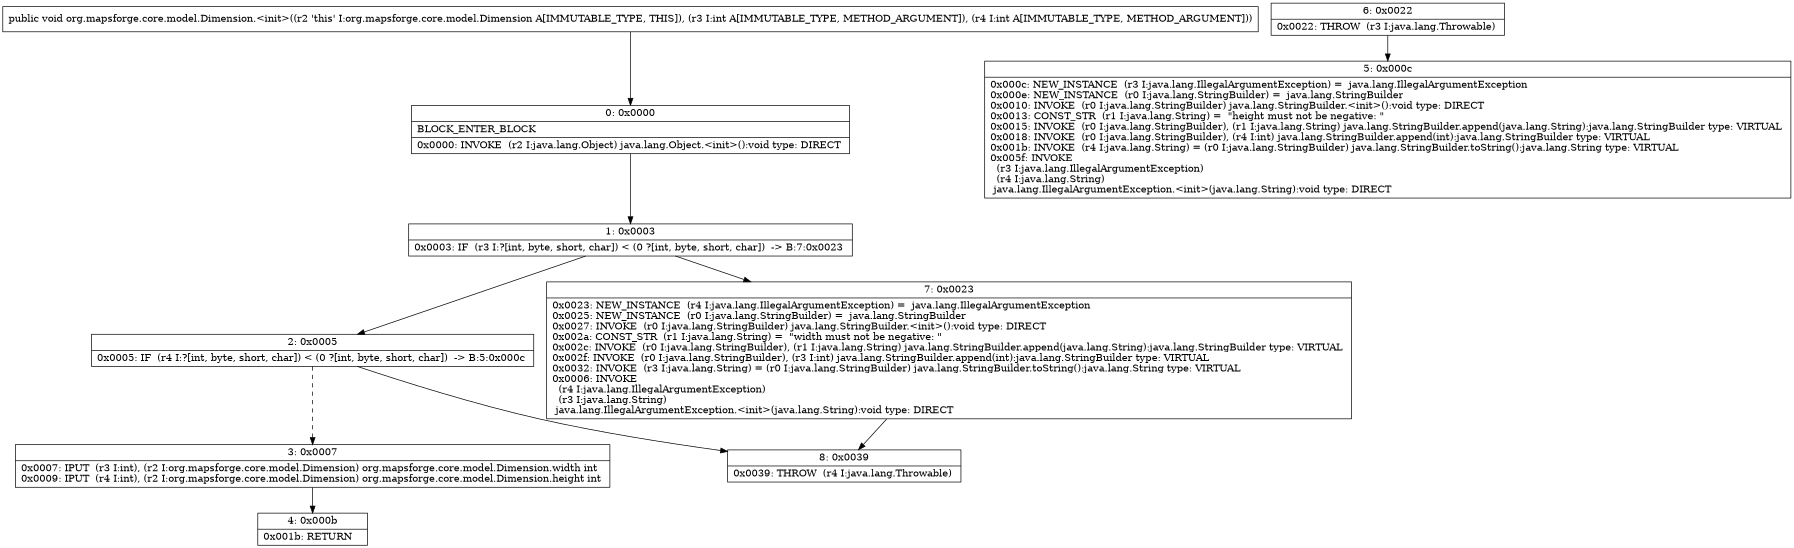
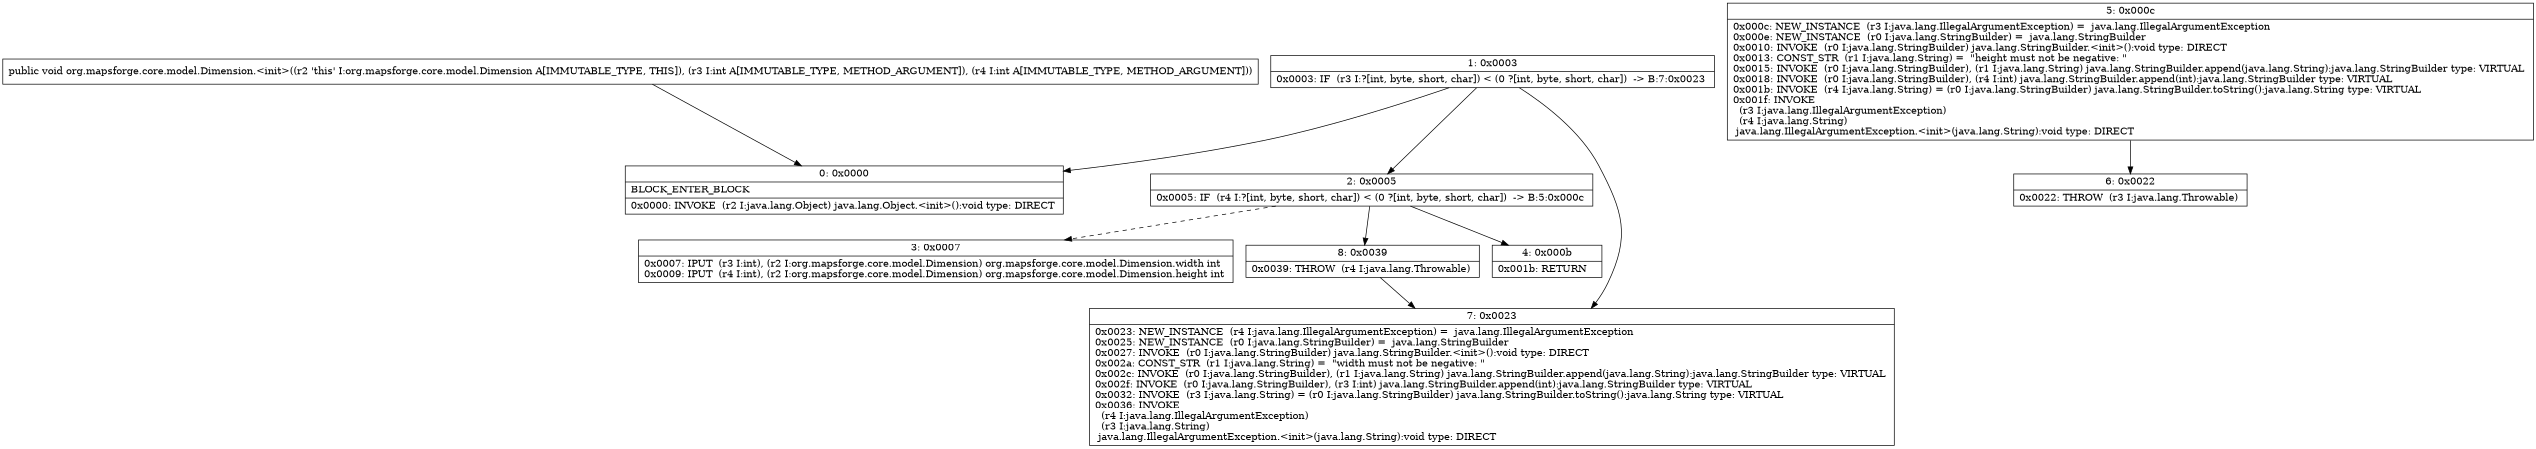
  digraph {
    node [shape=record]
    n1 [label="{0\:\ 0x0000|BLOCK_ENTER_BLOCK\l|0x0000: INVOKE  (r2 I:java.lang.Object) java.lang.Object.\<init\>():void type: DIRECT \l}"]
    n2 [label="{1\:\ 0x0003|0x0003: IF  (r3 I:?[int, byte, short, char]) \< (0 ?[int, byte, short, char])  \-\> B:7:0x0023 \l}"]
    n3 [label="{2\:\ 0x0005|0x0005: IF  (r4 I:?[int, byte, short, char]) \< (0 ?[int, byte, short, char])  \-\> B:5:0x000c \l}"]
-   n4 [label="{7\:\ 0x0023|0x0023: NEW_INSTANCE  (r4 I:java.lang.IllegalArgumentException) =  java.lang.IllegalArgumentException \l0x0025: NEW_INSTANCE  (r0 I:java.lang.StringBuilder) =  java.lang.StringBuilder \l0x0027: INVOKE  (r0 I:java.lang.StringBuilder) java.lang.StringBuilder.\<init\>():void type: DIRECT \l0x002a: CONST_STR  (r1 I:java.lang.String) =  \"width must not be negative: \" \l0x002c: INVOKE  (r0 I:java.lang.StringBuilder), (r1 I:java.lang.String) java.lang.StringBuilder.append(java.lang.String):java.lang.StringBuilder type: VIRTUAL \l0x002f: INVOKE  (r0 I:java.lang.StringBuilder), (r3 I:int) java.lang.StringBuilder.append(int):java.lang.StringBuilder type: VIRTUAL \l0x0032: INVOKE  (r3 I:java.lang.String) = (r0 I:java.lang.StringBuilder) java.lang.StringBuilder.toString():java.lang.String type: VIRTUAL \l0x0006: INVOKE  \l  (r4 I:java.lang.IllegalArgumentException)\l  (r3 I:java.lang.String)\l java.lang.IllegalArgumentException.\<init\>(java.lang.String):void type: DIRECT \l}"]
+   n4 [label="{7\:\ 0x0023|0x0023: NEW_INSTANCE  (r4 I:java.lang.IllegalArgumentException) =  java.lang.IllegalArgumentException \l0x0025: NEW_INSTANCE  (r0 I:java.lang.StringBuilder) =  java.lang.StringBuilder \l0x0027: INVOKE  (r0 I:java.lang.StringBuilder) java.lang.StringBuilder.\<init\>():void type: DIRECT \l0x002a: CONST_STR  (r1 I:java.lang.String) =  \"width must not be negative: \" \l0x002c: INVOKE  (r0 I:java.lang.StringBuilder), (r1 I:java.lang.String) java.lang.StringBuilder.append(java.lang.String):java.lang.StringBuilder type: VIRTUAL \l0x002f: INVOKE  (r0 I:java.lang.StringBuilder), (r3 I:int) java.lang.StringBuilder.append(int):java.lang.StringBuilder type: VIRTUAL \l0x0032: INVOKE  (r3 I:java.lang.String) = (r0 I:java.lang.StringBuilder) java.lang.StringBuilder.toString():java.lang.String type: VIRTUAL \l0x0036: INVOKE  \l  (r4 I:java.lang.IllegalArgumentException)\l  (r3 I:java.lang.String)\l java.lang.IllegalArgumentException.\<init\>(java.lang.String):void type: DIRECT \l}"]
    n5 [label="{3\:\ 0x0007|0x0007: IPUT  (r3 I:int), (r2 I:org.mapsforge.core.model.Dimension) org.mapsforge.core.model.Dimension.width int \l0x0009: IPUT  (r4 I:int), (r2 I:org.mapsforge.core.model.Dimension) org.mapsforge.core.model.Dimension.height int \l}"]
    n6 [label="{8\:\ 0x0039|0x0039: THROW  (r4 I:java.lang.Throwable) \l}"]
    n7 [label="{4\:\ 0x000b|0x001b: RETURN   \l}"]
-   n8 [label="{5\:\ 0x000c|0x000c: NEW_INSTANCE  (r3 I:java.lang.IllegalArgumentException) =  java.lang.IllegalArgumentException \l0x000e: NEW_INSTANCE  (r0 I:java.lang.StringBuilder) =  java.lang.StringBuilder \l0x0010: INVOKE  (r0 I:java.lang.StringBuilder) java.lang.StringBuilder.\<init\>():void type: DIRECT \l0x0013: CONST_STR  (r1 I:java.lang.String) =  \"height must not be negative: \" \l0x0015: INVOKE  (r0 I:java.lang.StringBuilder), (r1 I:java.lang.String) java.lang.StringBuilder.append(java.lang.String):java.lang.StringBuilder type: VIRTUAL \l0x0018: INVOKE  (r0 I:java.lang.StringBuilder), (r4 I:int) java.lang.StringBuilder.append(int):java.lang.StringBuilder type: VIRTUAL \l0x001b: INVOKE  (r4 I:java.lang.String) = (r0 I:java.lang.StringBuilder) java.lang.StringBuilder.toString():java.lang.String type: VIRTUAL \l0x005f: INVOKE  \l  (r3 I:java.lang.IllegalArgumentException)\l  (r4 I:java.lang.String)\l java.lang.IllegalArgumentException.\<init\>(java.lang.String):void type: DIRECT \l}"]
+   n8 [label="{5\:\ 0x000c|0x000c: NEW_INSTANCE  (r3 I:java.lang.IllegalArgumentException) =  java.lang.IllegalArgumentException \l0x000e: NEW_INSTANCE  (r0 I:java.lang.StringBuilder) =  java.lang.StringBuilder \l0x0010: INVOKE  (r0 I:java.lang.StringBuilder) java.lang.StringBuilder.\<init\>():void type: DIRECT \l0x0013: CONST_STR  (r1 I:java.lang.String) =  \"height must not be negative: \" \l0x0015: INVOKE  (r0 I:java.lang.StringBuilder), (r1 I:java.lang.String) java.lang.StringBuilder.append(java.lang.String):java.lang.StringBuilder type: VIRTUAL \l0x0018: INVOKE  (r0 I:java.lang.StringBuilder), (r4 I:int) java.lang.StringBuilder.append(int):java.lang.StringBuilder type: VIRTUAL \l0x001b: INVOKE  (r4 I:java.lang.String) = (r0 I:java.lang.StringBuilder) java.lang.StringBuilder.toString():java.lang.String type: VIRTUAL \l0x001f: INVOKE  \l  (r3 I:java.lang.IllegalArgumentException)\l  (r4 I:java.lang.String)\l java.lang.IllegalArgumentException.\<init\>(java.lang.String):void type: DIRECT \l}"]
    n9 [label="{6\:\ 0x0022|0x0022: THROW  (r3 I:java.lang.Throwable) \l}"]
    n10 [label="{public void org.mapsforge.core.model.Dimension.\<init\>((r2 'this' I:org.mapsforge.core.model.Dimension A[IMMUTABLE_TYPE, THIS]), (r3 I:int A[IMMUTABLE_TYPE, METHOD_ARGUMENT]), (r4 I:int A[IMMUTABLE_TYPE, METHOD_ARGUMENT])) }"]
-   n1 -> n2
+   n2 -> n1
    n2 -> n3 [style=solid]
    n2 -> n4
    n3 -> n5 [style=dashed]
    n3 -> n6
-   n4 -> n6
-   n5 -> n7
-   n9 -> n8
+   n6 -> n4
+   n3 -> n7
+   n8 -> n9
    n10 -> n1
  }
